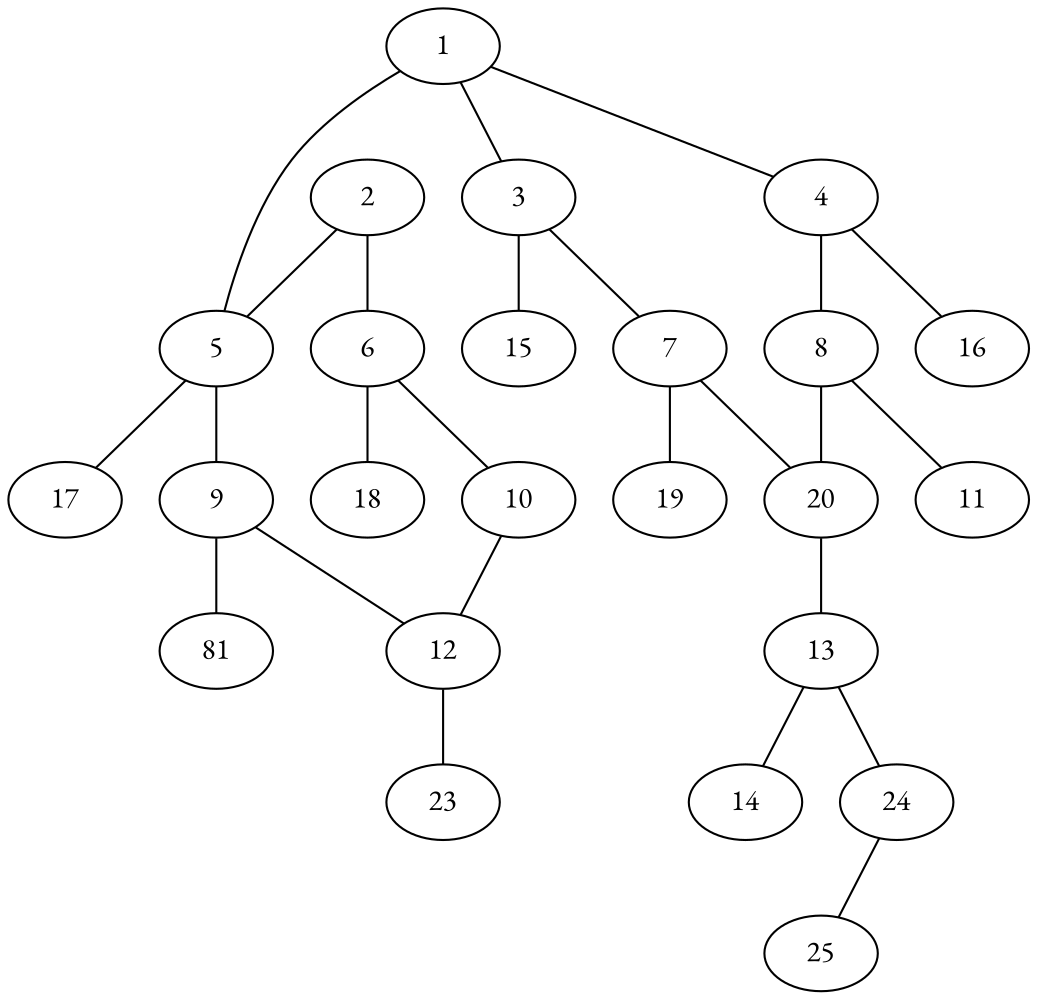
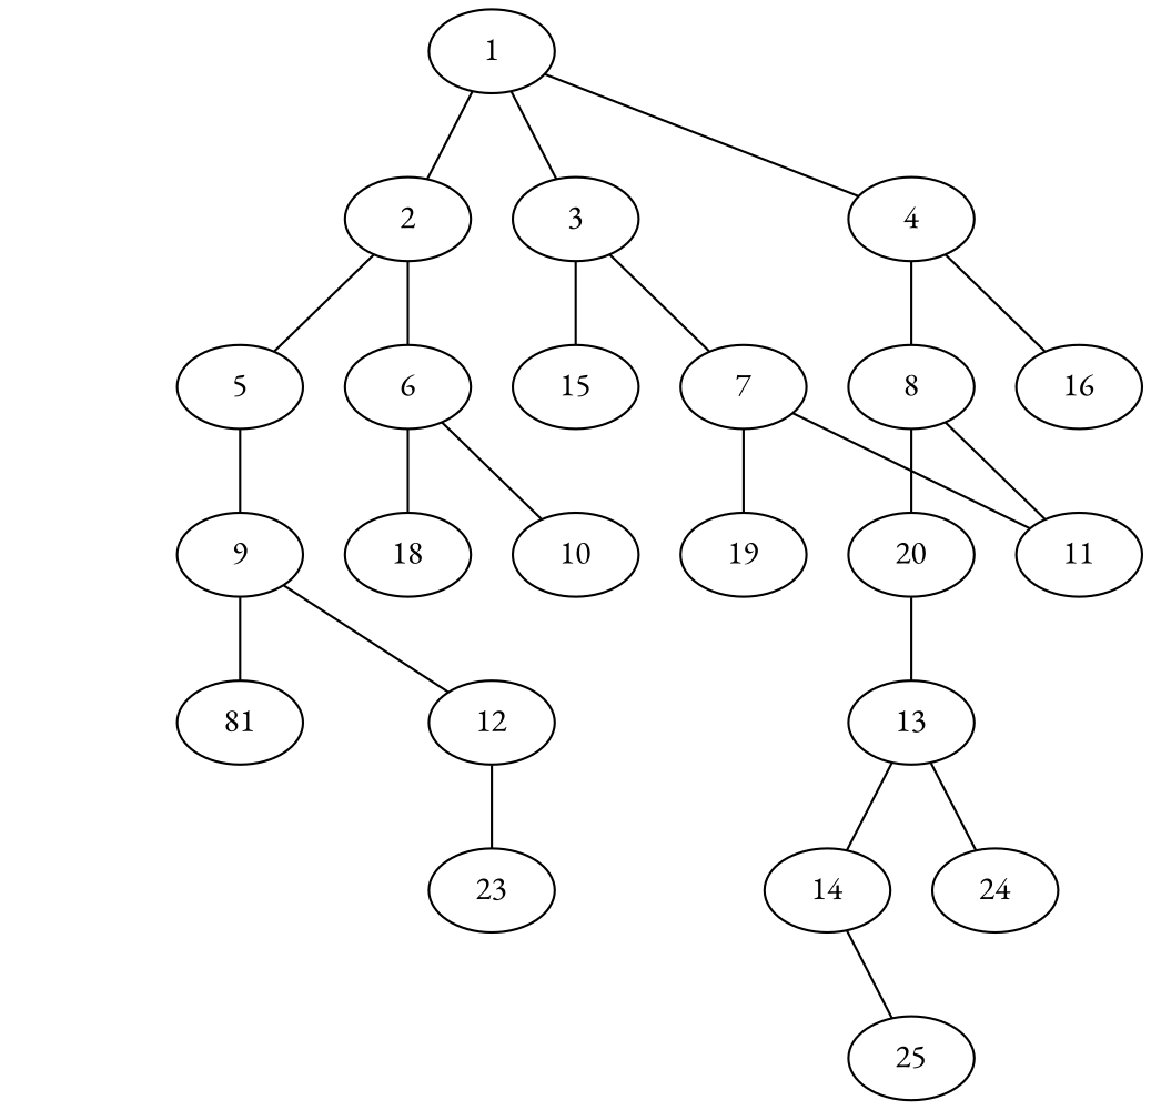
  graph {
    fontname="EB Garamond"
    node [chem=C fontname="EB Garamond"]
    edge [fontname="EB Garamond" valence=1]
    1
    2
    3
    4
    5
    6
    7
    15 [chem=H]
    8
    16 [chem=H]
    9
-   17 [chem=H]
    10
    18 [chem=H]
    11
    19 [chem=H]
    20 [chem=H]
    12
    n19 [chem=H label=81]
    13 [chem=N]
    23 [chem=H]
    14 [chem=O]
    24 [chem=H]
    25 [chem=H]
-   1 -- 5
+   1 -- 2
    1 -- 3
    1 -- 4 [valence=2]
    2 -- 5 [valence=2]
    2 -- 6
    3 -- 7 [valence=2]
    3 -- 15
    4 -- 8
    4 -- 16
    5 -- 9
-   5 -- 17
    6 -- 10 [valence=2]
    6 -- 18
-   7 -- 20
+   7 -- 11
    7 -- 19
    8 -- 11 [valence=2]
    8 -- 20
    9 -- 12 [valence=2]
    9 -- n19
-   10 -- 12
    20 -- 13
    12 -- 23
    13 -- 14
    13 -- 24
-   24 -- 25
+   14 -- 25
  }
